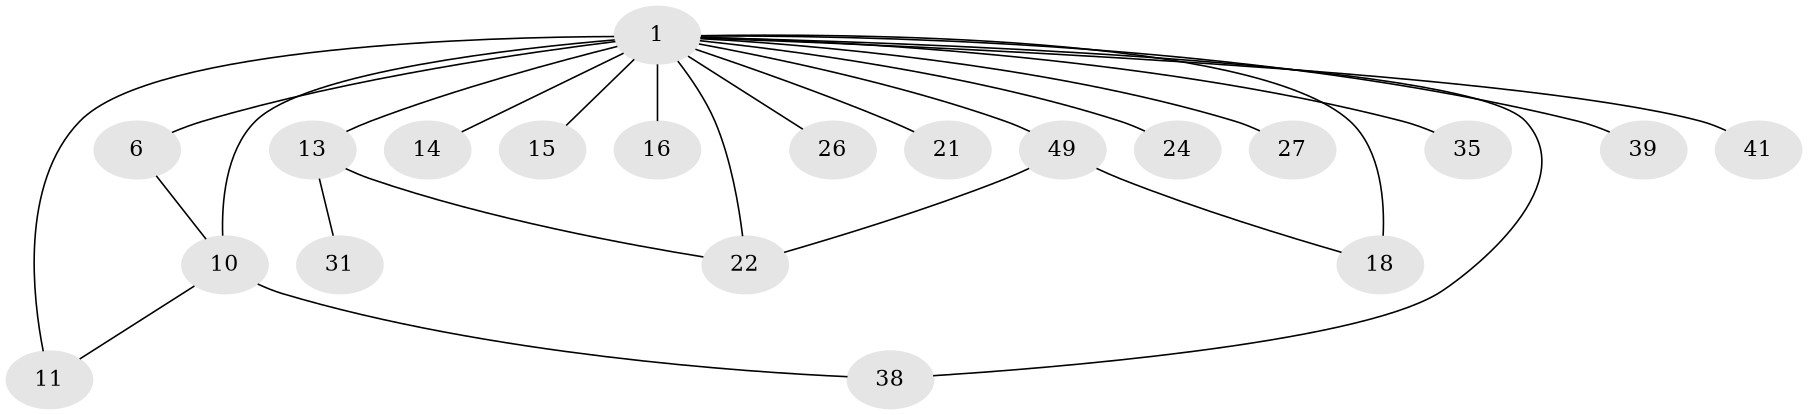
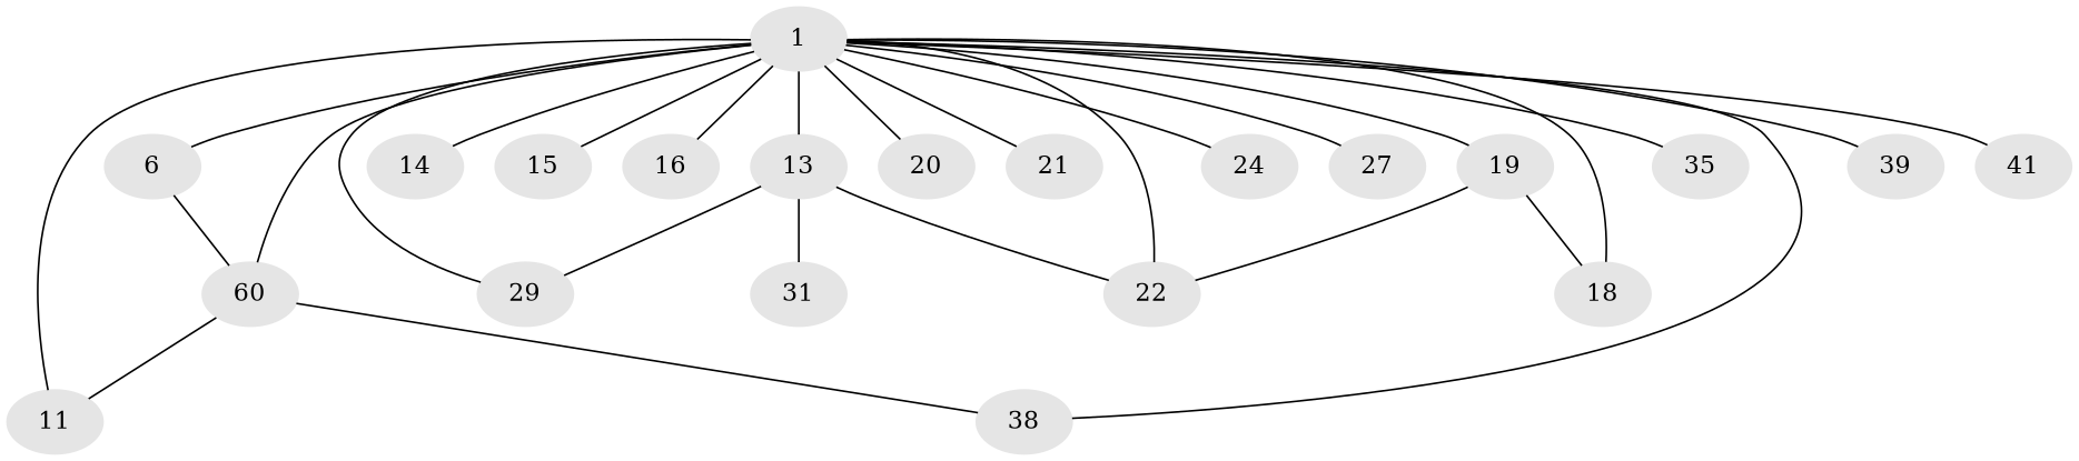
  graph {
    node [color=gray90 style=filled]
    edge [weight=2]
    1 [super="+33+2+7+9"]
    n2 [label=6 super="+32"]
-   10 [super="+26"]
+   10 [super="+26" label=60]
    11 [super="+49"]
    13
    14
    15 [super="+44"]
    16
-   19 [super="+37+53" label=49]
-   20 [label=26]
+   19 [super="+37+53"]
+   20
    21
    22
    24 [super="+43+30"]
    27
    n15 [label=18 super="+59"]
+   29 [super="+47"]
    35
    38
    39
    41
    31
    1 -- n2 [weight=9]
    1 -- 10 [weight=9]
    1 -- 11 [weight=3]
    1 -- 13
    1 -- 14
    1 -- 15 [weight=3]
    1 -- 16
    1 -- 19 [weight=6]
    1 -- 20
    1 -- 21 [weight=3]
    1 -- 22 [weight=3]
    1 -- 24 [weight=4]
    1 -- 27
    1 -- n15
+   1 -- 29 [weight=""]
    1 -- 35
    1 -- 38 [weight=""]
    1 -- 39
    1 -- 41
    n2 -- 10
    10 -- 11 [weight=""]
    10 -- 38 [weight=""]
    13 -- 22 [weight=""]
+   13 -- 29 [weight=""]
    13 -- 31 [weight=""]
    19 -- 22 [weight=""]
    19 -- n15 [weight=""]
  }
